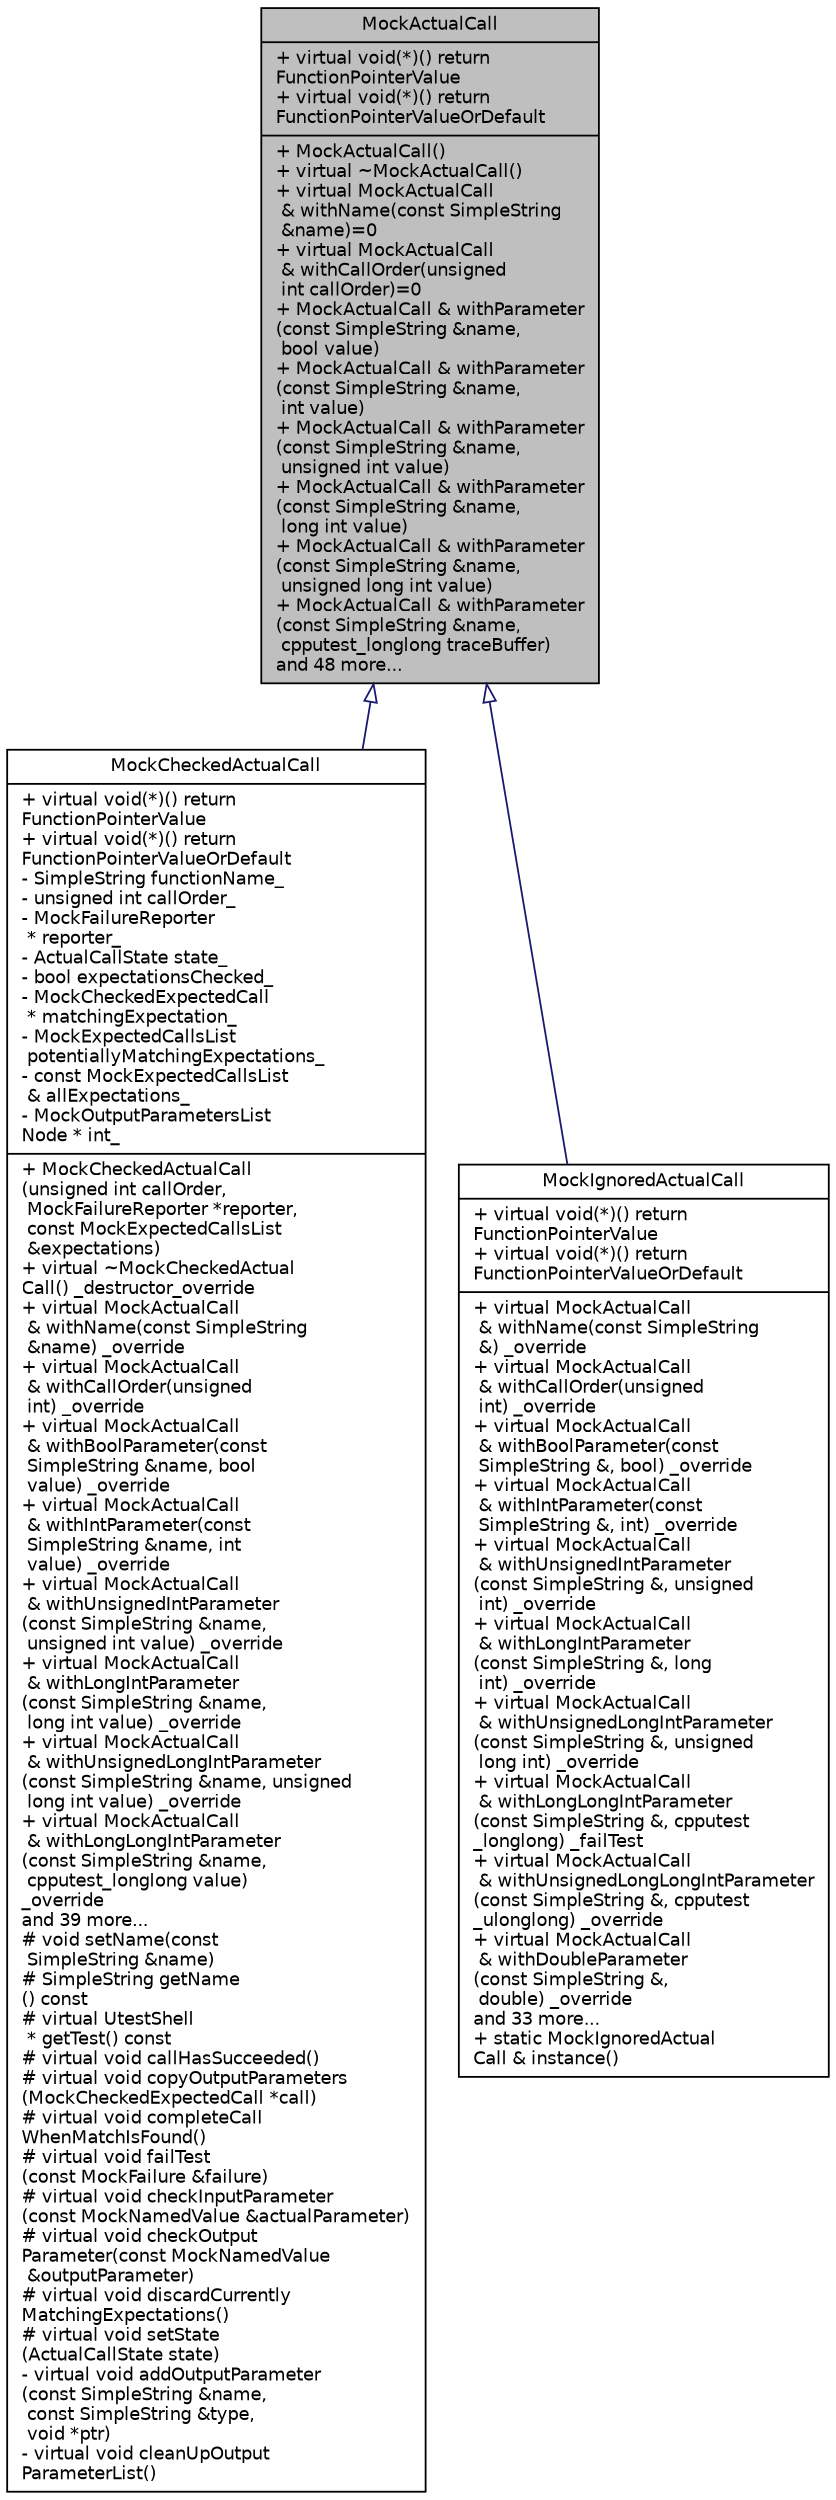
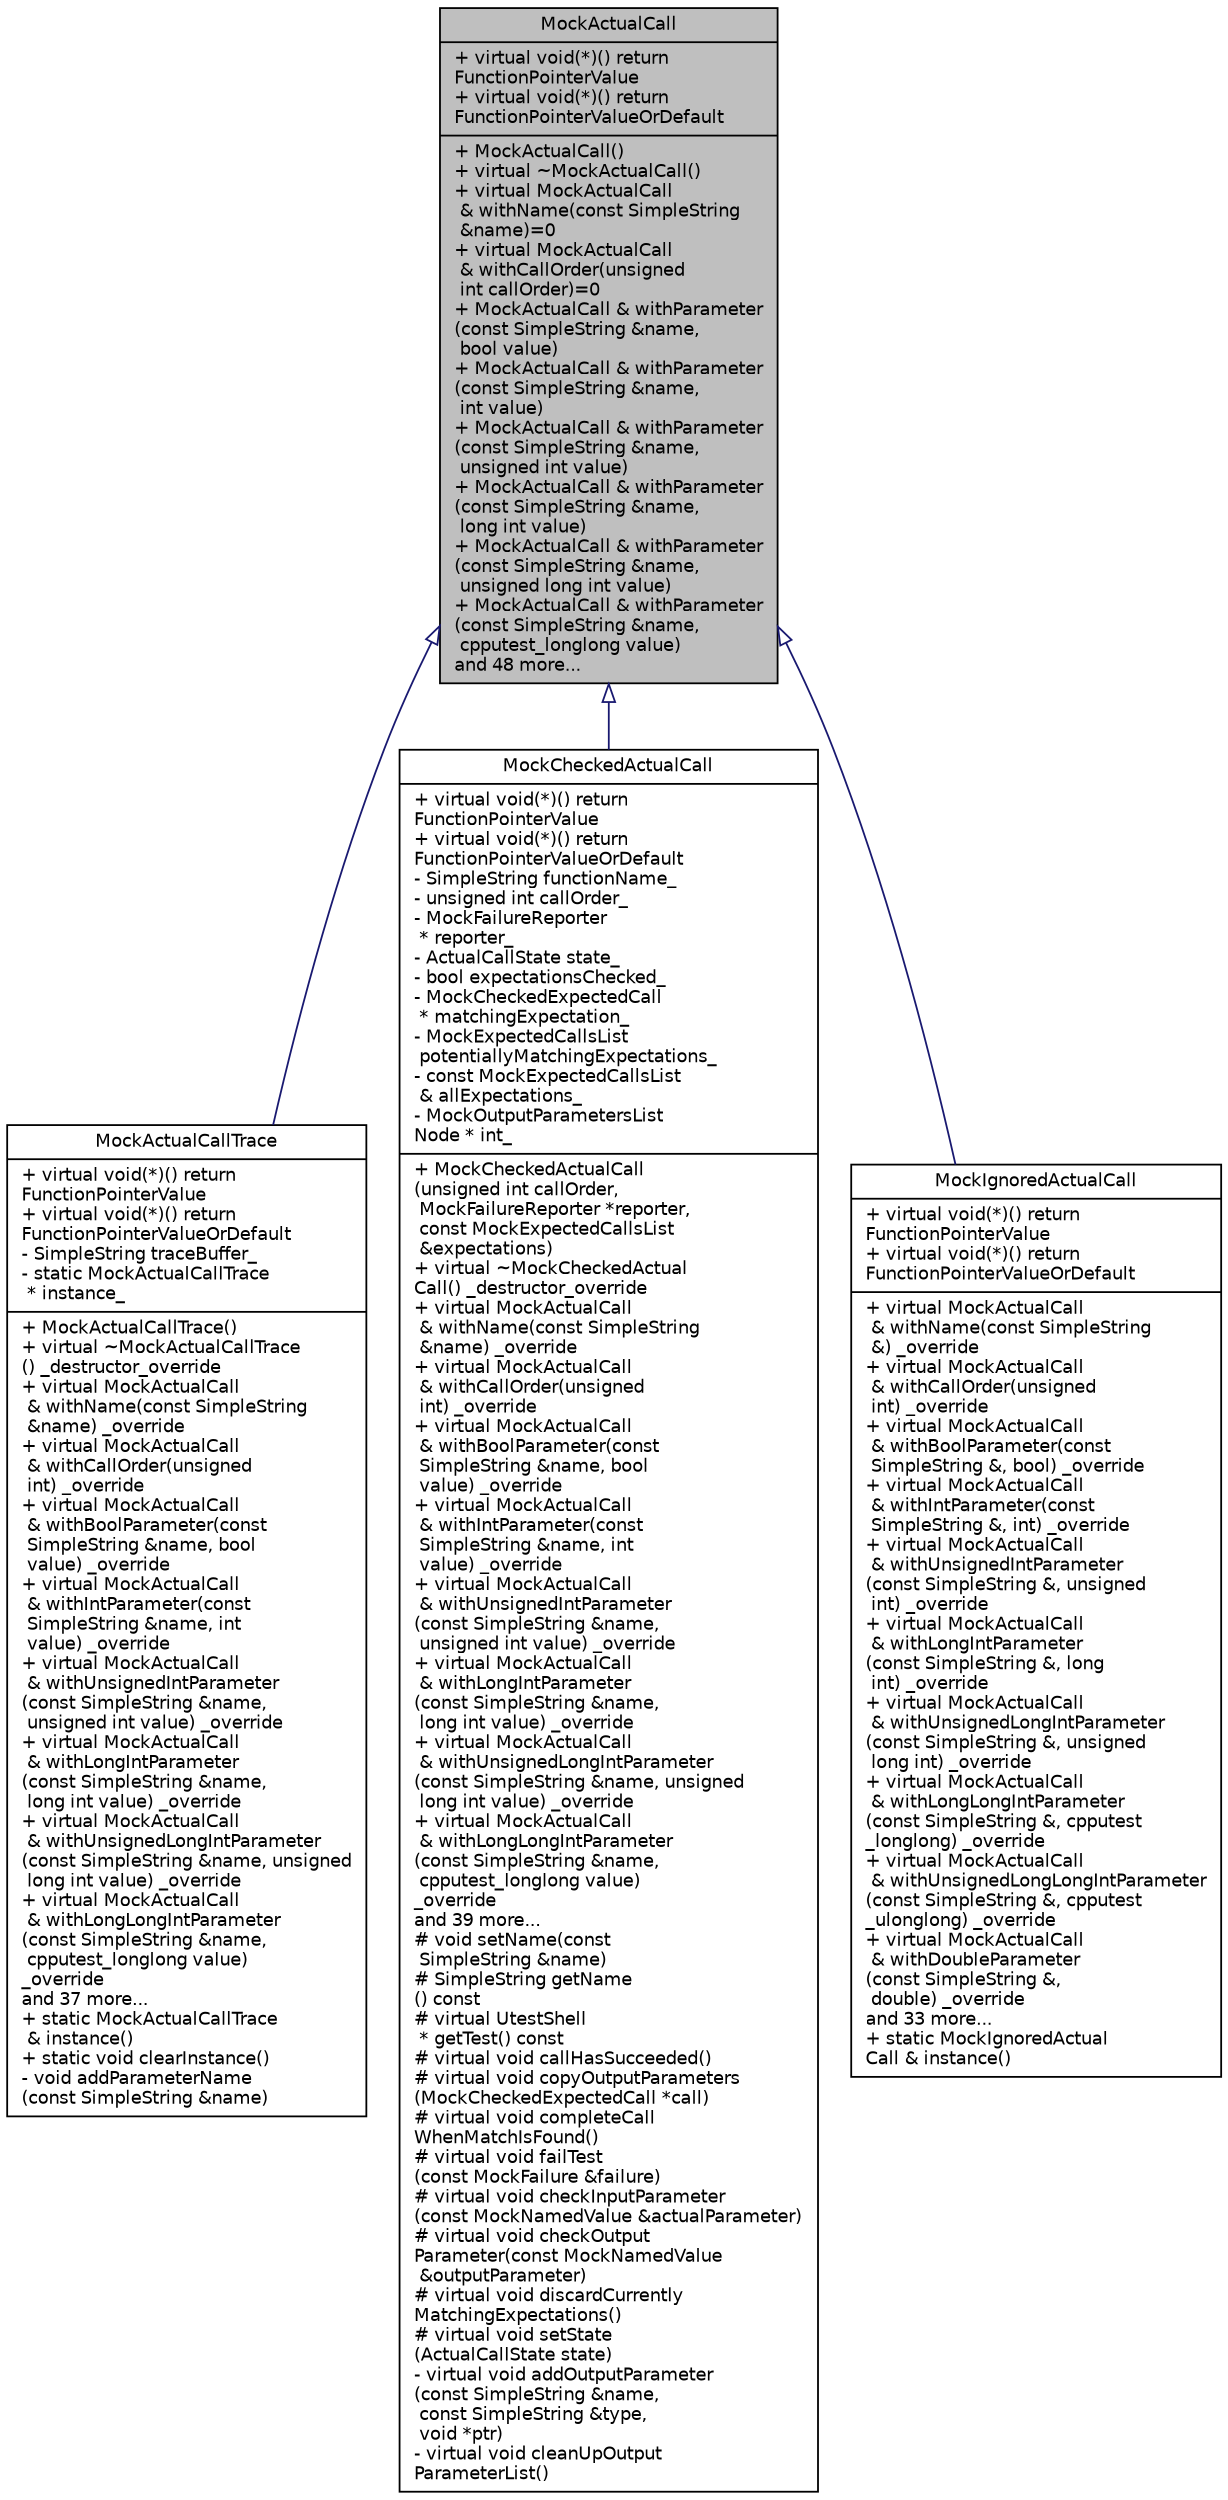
  digraph {
    node [color=black fillcolor=white fontname=Helvetica fontsize=10 shape=record style=filled]
    edge [arrowtail=onormal color=midnightblue dir=back fontname=Helvetica fontsize=10 labelfontname=Helvetica labelfontsize=10 style=solid]
-   n1 [fillcolor=grey75 fontcolor=black height=0.2 label="{MockActualCall\n|+ virtual void(*)() return\lFunctionPointerValue\l+ virtual void(*)() return\lFunctionPointerValueOrDefault\l|+  MockActualCall()\l+ virtual ~MockActualCall()\l+ virtual MockActualCall\l & withName(const SimpleString\l &name)=0\l+ virtual MockActualCall\l & withCallOrder(unsigned\l int callOrder)=0\l+ MockActualCall & withParameter\l(const SimpleString &name,\l bool value)\l+ MockActualCall & withParameter\l(const SimpleString &name,\l int value)\l+ MockActualCall & withParameter\l(const SimpleString &name,\l unsigned int value)\l+ MockActualCall & withParameter\l(const SimpleString &name,\l long int value)\l+ MockActualCall & withParameter\l(const SimpleString &name,\l unsigned long int value)\l+ MockActualCall & withParameter\l(const SimpleString &name,\l cpputest_longlong traceBuffer)\land 48 more...\l}" width=0.4]
+   n1 [fillcolor=grey75 fontcolor=black height=0.2 label="{MockActualCall\n|+ virtual void(*)() return\lFunctionPointerValue\l+ virtual void(*)() return\lFunctionPointerValueOrDefault\l|+  MockActualCall()\l+ virtual ~MockActualCall()\l+ virtual MockActualCall\l & withName(const SimpleString\l &name)=0\l+ virtual MockActualCall\l & withCallOrder(unsigned\l int callOrder)=0\l+ MockActualCall & withParameter\l(const SimpleString &name,\l bool value)\l+ MockActualCall & withParameter\l(const SimpleString &name,\l int value)\l+ MockActualCall & withParameter\l(const SimpleString &name,\l unsigned int value)\l+ MockActualCall & withParameter\l(const SimpleString &name,\l long int value)\l+ MockActualCall & withParameter\l(const SimpleString &name,\l unsigned long int value)\l+ MockActualCall & withParameter\l(const SimpleString &name,\l cpputest_longlong value)\land 48 more...\l}" width=0.4]
+   n2 [height=0.2 label="{MockActualCallTrace\n|+ virtual void(*)() return\lFunctionPointerValue\l+ virtual void(*)() return\lFunctionPointerValueOrDefault\l- SimpleString traceBuffer_\l- static MockActualCallTrace\l * instance_\l|+  MockActualCallTrace()\l+ virtual ~MockActualCallTrace\l() _destructor_override\l+ virtual MockActualCall\l & withName(const SimpleString\l &name) _override\l+ virtual MockActualCall\l & withCallOrder(unsigned\l int) _override\l+ virtual MockActualCall\l & withBoolParameter(const\l SimpleString &name, bool\l value) _override\l+ virtual MockActualCall\l & withIntParameter(const\l SimpleString &name, int\l value) _override\l+ virtual MockActualCall\l & withUnsignedIntParameter\l(const SimpleString &name,\l unsigned int value) _override\l+ virtual MockActualCall\l & withLongIntParameter\l(const SimpleString &name,\l long int value) _override\l+ virtual MockActualCall\l & withUnsignedLongIntParameter\l(const SimpleString &name, unsigned\l long int value) _override\l+ virtual MockActualCall\l & withLongLongIntParameter\l(const SimpleString &name,\l cpputest_longlong value) \l_override\land 37 more...\l+ static MockActualCallTrace\l & instance()\l+ static void clearInstance()\l- void addParameterName\l(const SimpleString &name)\l}" width=0.4]
    n3 [height=0.2 label="{MockCheckedActualCall\n|+ virtual void(*)() return\lFunctionPointerValue\l+ virtual void(*)() return\lFunctionPointerValueOrDefault\l- SimpleString functionName_\l- unsigned int callOrder_\l- MockFailureReporter\l * reporter_\l- ActualCallState state_\l- bool expectationsChecked_\l- MockCheckedExpectedCall\l * matchingExpectation_\l- MockExpectedCallsList\l potentiallyMatchingExpectations_\l- const MockExpectedCallsList\l & allExpectations_\l- MockOutputParametersList\lNode * int_\l|+  MockCheckedActualCall\l(unsigned int callOrder,\l MockFailureReporter *reporter,\l const MockExpectedCallsList\l &expectations)\l+ virtual ~MockCheckedActual\lCall() _destructor_override\l+ virtual MockActualCall\l & withName(const SimpleString\l &name) _override\l+ virtual MockActualCall\l & withCallOrder(unsigned\l int) _override\l+ virtual MockActualCall\l & withBoolParameter(const\l SimpleString &name, bool\l value) _override\l+ virtual MockActualCall\l & withIntParameter(const\l SimpleString &name, int\l value) _override\l+ virtual MockActualCall\l & withUnsignedIntParameter\l(const SimpleString &name,\l unsigned int value) _override\l+ virtual MockActualCall\l & withLongIntParameter\l(const SimpleString &name,\l long int value) _override\l+ virtual MockActualCall\l & withUnsignedLongIntParameter\l(const SimpleString &name, unsigned\l long int value) _override\l+ virtual MockActualCall\l & withLongLongIntParameter\l(const SimpleString &name,\l cpputest_longlong value) \l_override\land 39 more...\l# void setName(const\l SimpleString &name)\l# SimpleString getName\l() const\l# virtual UtestShell\l * getTest() const\l# virtual void callHasSucceeded()\l# virtual void copyOutputParameters\l(MockCheckedExpectedCall *call)\l# virtual void completeCall\lWhenMatchIsFound()\l# virtual void failTest\l(const MockFailure &failure)\l# virtual void checkInputParameter\l(const MockNamedValue &actualParameter)\l# virtual void checkOutput\lParameter(const MockNamedValue\l &outputParameter)\l# virtual void discardCurrently\lMatchingExpectations()\l# virtual void setState\l(ActualCallState state)\l- virtual void addOutputParameter\l(const SimpleString &name,\l const SimpleString &type,\l void *ptr)\l- virtual void cleanUpOutput\lParameterList()\l}" width=0.4]
-   n4 [height=0.2 label="{MockIgnoredActualCall\n|+ virtual void(*)() return\lFunctionPointerValue\l+ virtual void(*)() return\lFunctionPointerValueOrDefault\l|+ virtual MockActualCall\l & withName(const SimpleString\l &) _override\l+ virtual MockActualCall\l & withCallOrder(unsigned\l int) _override\l+ virtual MockActualCall\l & withBoolParameter(const\l SimpleString &, bool) _override\l+ virtual MockActualCall\l & withIntParameter(const\l SimpleString &, int) _override\l+ virtual MockActualCall\l & withUnsignedIntParameter\l(const SimpleString &, unsigned\l int) _override\l+ virtual MockActualCall\l & withLongIntParameter\l(const SimpleString &, long\l int) _override\l+ virtual MockActualCall\l & withUnsignedLongIntParameter\l(const SimpleString &, unsigned\l long int) _override\l+ virtual MockActualCall\l & withLongLongIntParameter\l(const SimpleString &, cpputest\l_longlong) _failTest\l+ virtual MockActualCall\l & withUnsignedLongLongIntParameter\l(const SimpleString &, cpputest\l_ulonglong) _override\l+ virtual MockActualCall\l & withDoubleParameter\l(const SimpleString &,\l double) _override\land 33 more...\l+ static MockIgnoredActual\lCall & instance()\l}" width=0.4]
+   n4 [height=0.2 label="{MockIgnoredActualCall\n|+ virtual void(*)() return\lFunctionPointerValue\l+ virtual void(*)() return\lFunctionPointerValueOrDefault\l|+ virtual MockActualCall\l & withName(const SimpleString\l &) _override\l+ virtual MockActualCall\l & withCallOrder(unsigned\l int) _override\l+ virtual MockActualCall\l & withBoolParameter(const\l SimpleString &, bool) _override\l+ virtual MockActualCall\l & withIntParameter(const\l SimpleString &, int) _override\l+ virtual MockActualCall\l & withUnsignedIntParameter\l(const SimpleString &, unsigned\l int) _override\l+ virtual MockActualCall\l & withLongIntParameter\l(const SimpleString &, long\l int) _override\l+ virtual MockActualCall\l & withUnsignedLongIntParameter\l(const SimpleString &, unsigned\l long int) _override\l+ virtual MockActualCall\l & withLongLongIntParameter\l(const SimpleString &, cpputest\l_longlong) _override\l+ virtual MockActualCall\l & withUnsignedLongLongIntParameter\l(const SimpleString &, cpputest\l_ulonglong) _override\l+ virtual MockActualCall\l & withDoubleParameter\l(const SimpleString &,\l double) _override\land 33 more...\l+ static MockIgnoredActual\lCall & instance()\l}" width=0.4]
+   n1 -> n2
    n1 -> n3
    n1 -> n4
  }
